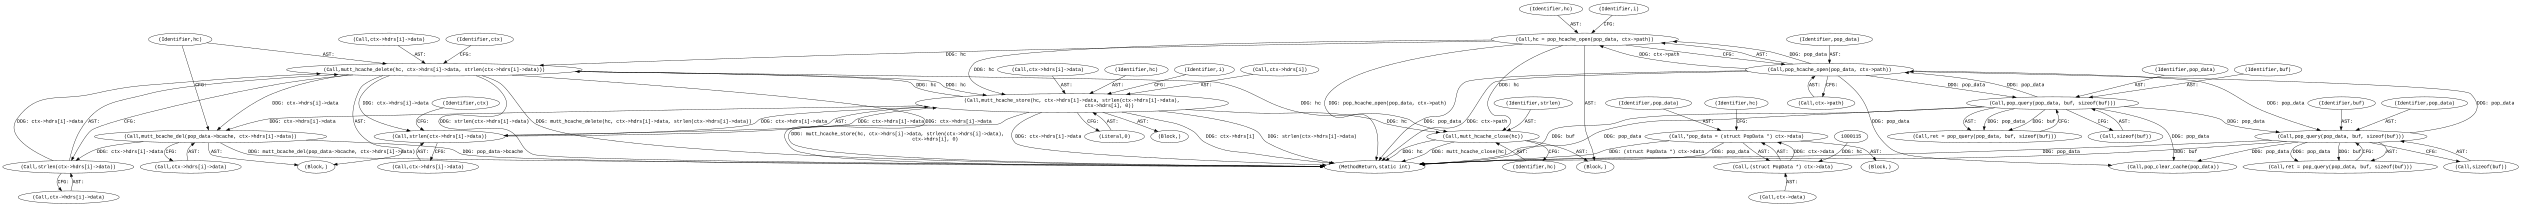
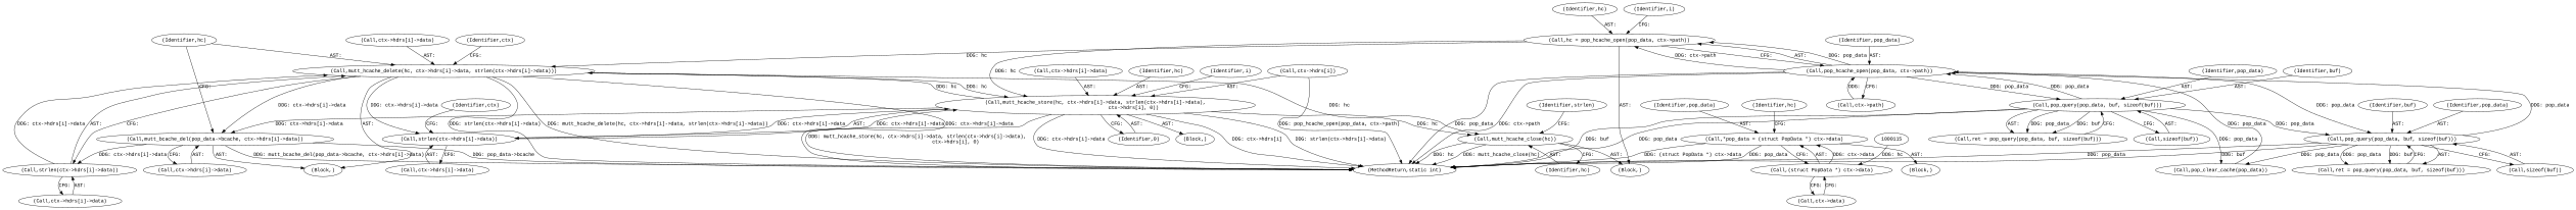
  digraph {
    fontname="Liberation Mono"
    node [fontname="Liberation Mono"]
    edge [fontname="Liberation Mono"]
    n1 [label="(Call,hc = pop_hcache_open(pop_data, ctx->path))"]
    n2 [label="(Call,pop_hcache_open(pop_data, ctx->path))"]
    n3 [label="(Call,mutt_hcache_delete(hc, ctx->hdrs[i]->data, strlen(ctx->hdrs[i]->data)))"]
    n4 [label="(Call,mutt_hcache_store(hc, ctx->hdrs[i]->data, strlen(ctx->hdrs[i]->data),\n                          ctx->hdrs[i], 0))"]
    n5 [label="(Call,mutt_hcache_close(hc))"]
    n6 [label="(Block,)"]
    n7 [label="(MethodReturn,static int)"]
    n8 [label="(Call,pop_query(pop_data, buf, sizeof(buf)))"]
    n9 [label="(Call,pop_query(pop_data, buf, sizeof(buf)))"]
    n10 [label="(Call,pop_clear_cache(pop_data))"]
    n11 [label="(Call,ctx->path)"]
    n12 [label="(Call,mutt_bcache_del(pop_data->bcache, ctx->hdrs[i]->data))"]
    n13 [label="(Call,strlen(ctx->hdrs[i]->data))"]
    n14 [label="(Call,strlen(ctx->hdrs[i]->data))"]
    n15 [label="(Block,)"]
-   n16 [label="(Literal,0)"]
+   n16 [label="(Identifier,0)"]
    n17 [label="(Block,)"]
    n18 [label="(Identifier,hc)"]
    n19 [label="(Call,ret = pop_query(pop_data, buf, sizeof(buf)))"]
    n20 [label="(Call,sizeof(buf))"]
    n21 [label="(Call,ret = pop_query(pop_data, buf, sizeof(buf)))"]
    n22 [label="(Call,sizeof(buf))"]
    n23 [label="(Call,*pop_data = (struct PopData *) ctx->data)"]
    n24 [label="(Call,(struct PopData *) ctx->data)"]
    n25 [label="(Block,)"]
    n26 [label="(Call,ctx->data)"]
    n27 [label="(Call,ctx->hdrs[i]->data)"]
    n28 [label="(Call,ctx->hdrs[i]->data)"]
    n29 [label="(Call,ctx->hdrs[i]->data)"]
    n30 [label="(Call,ctx->hdrs[i]->data)"]
    n31 [label="(Identifier,buf)"]
    n32 [label="(Identifier,i)"]
    n33 [label="(Call,ctx->hdrs[i]->data)"]
    n34 [label="(Identifier,ctx)"]
    n35 [label="(Identifier,hc)"]
    n36 [label="(Identifier,pop_data)"]
    n37 [label="(Identifier,hc)"]
    n38 [label="(Call,ctx->hdrs[i])"]
    n39 [label="(Identifier,pop_data)"]
    n40 [label="(Identifier,buf)"]
    n41 [label="(Identifier,pop_data)"]
    n42 [label="(Identifier,strlen)"]
    n43 [label="(Identifier,ctx)"]
    n44 [label="(Identifier,pop_data)"]
    n45 [label="(Identifier,hc)"]
    n46 [label="(Identifier,i)"]
    n47 [label="(Identifier,hc)"]
    1000115
    n1 -> n2 [label="CFG: "]
    n1 -> n3 [label="DDG: hc"]
    n1 -> n4 [label="DDG: hc"]
-   n1 -> n5 [label="DDG: hc"]
    n1 -> n6 [label="AST: "]
-   n1 -> n7 [label="DDG: pop_hcache_open(pop_data, ctx->path)"]
+   n38 -> n7 [label="DDG: pop_hcache_open(pop_data, ctx->path)"]
    n2 -> n1 [label="AST: "]
    n2 -> n1 [label="DDG: pop_data"]
    n2 -> n1 [label="DDG: ctx->path"]
    n2 -> n7 [label="DDG: pop_data"]
    n2 -> n7 [label="DDG: ctx->path"]
    n2 -> n8 [label="DDG: pop_data"]
    n2 -> n9 [label="DDG: pop_data"]
-   n2 -> n10 [label="DDG: pop_data"]
+   n10 -> n2 [label="DDG: pop_data"]
    n2 -> n11 [label="CFG: "]
    n3 -> n4 [label="DDG: hc"]
    n3 -> n5 [label="DDG: hc"]
    n3 -> n7 [label="DDG: ctx->hdrs[i]->data"]
    n3 -> n7 [label="DDG: strlen(ctx->hdrs[i]->data)"]
    n3 -> n7 [label="DDG: mutt_hcache_delete(hc, ctx->hdrs[i]->data, strlen(ctx->hdrs[i]->data))"]
    n3 -> n12 [label="DDG: ctx->hdrs[i]->data"]
    n3 -> n13 [label="CFG: "]
    n3 -> n14 [label="DDG: ctx->hdrs[i]->data"]
    n3 -> n15 [label="AST: "]
    n4 -> n3 [label="DDG: hc"]
    n4 -> n5 [label="DDG: hc"]
    n4 -> n7 [label="DDG: ctx->hdrs[i]"]
    n4 -> n7 [label="DDG: strlen(ctx->hdrs[i]->data)"]
    n4 -> n7 [label="DDG: mutt_hcache_store(hc, ctx->hdrs[i]->data, strlen(ctx->hdrs[i]->data),\n                          ctx->hdrs[i], 0)"]
    n4 -> n7 [label="DDG: ctx->hdrs[i]->data"]
    n4 -> n12 [label="DDG: ctx->hdrs[i]->data"]
    n4 -> n14 [label="DDG: ctx->hdrs[i]->data"]
    n4 -> n16 [label="CFG: "]
    n4 -> n17 [label="AST: "]
    n5 -> n6 [label="AST: "]
    n5 -> n7 [label="DDG: mutt_hcache_close(hc)"]
    n5 -> n7 [label="DDG: hc"]
    n5 -> n18 [label="CFG: "]
    n8 -> n2 [label="DDG: pop_data"]
    n8 -> n7 [label="DDG: pop_data"]
    n8 -> n7 [label="DDG: buf"]
    n8 -> n10 [label="DDG: pop_data"]
    n8 -> n19 [label="AST: "]
    n8 -> n19 [label="DDG: pop_data"]
    n8 -> n19 [label="DDG: buf"]
    n8 -> n20 [label="CFG: "]
    n9 -> n2 [label="DDG: pop_data"]
    n9 -> n7 [label="DDG: pop_data"]
    n9 -> n7 [label="DDG: buf"]
    n9 -> n8 [label="DDG: pop_data"]
    n9 -> n10 [label="DDG: pop_data"]
    n9 -> n21 [label="AST: "]
    n9 -> n21 [label="DDG: pop_data"]
    n9 -> n21 [label="DDG: buf"]
    n9 -> n22 [label="CFG: "]
-   n11 -> n2 [label="AST: "]
+   n11 -> n2 [label="DDG: "]
    n12 -> n7 [label="DDG: pop_data->bcache"]
    n12 -> n7 [label="DDG: mutt_bcache_del(pop_data->bcache, ctx->hdrs[i]->data)"]
    n12 -> n13 [label="DDG: ctx->hdrs[i]->data"]
    n12 -> n15 [label="AST: "]
    n12 -> n27 [label="CFG: "]
    n13 -> n3 [label="AST: "]
    n13 -> n3 [label="DDG: ctx->hdrs[i]->data"]
    n13 -> n28 [label="CFG: "]
    n14 -> n4 [label="AST: "]
    n14 -> n4 [label="DDG: ctx->hdrs[i]->data"]
    n14 -> n29 [label="CFG: "]
    n16 -> n4 [label="AST: "]
    n18 -> n5 [label="AST: "]
    n19 -> n8 [label="CFG: "]
    n20 -> n8 [label="AST: "]
    n21 -> n9 [label="CFG: "]
    n22 -> n9 [label="AST: "]
    n23 -> n7 [label="DDG: (struct PopData *) ctx->data"]
    n23 -> n7 [label="DDG: pop_data"]
-   n23 -> n24 [label="AST: "]
+   n23 -> n24 [label="CFG: "]
    n23 -> n25 [label="AST: "]
    n24 -> n23 [label="AST: "]
    n24 -> n23 [label="DDG: ctx->data"]
-   n26 -> n24 [label="AST: "]
+   n24 -> n26 [label="CFG: "]
+   n26 -> n24 [label="CFG: "]
    n27 -> n12 [label="AST: "]
    n28 -> n13 [label="AST: "]
    n29 -> n14 [label="AST: "]
    n30 -> n3 [label="AST: "]
    n31 -> n9 [label="AST: "]
    n32 -> n4 [label="CFG: "]
    n33 -> n4 [label="AST: "]
    n34 -> n3 [label="CFG: "]
    n35 -> n1 [label="AST: "]
    n36 -> n9 [label="AST: "]
    n37 -> n23 [label="CFG: "]
    n38 -> n4 [label="AST: "]
    n39 -> n2 [label="AST: "]
    n40 -> n8 [label="AST: "]
    n41 -> n8 [label="AST: "]
-   n42 -> n5 [label="AST: "]
+   n42 -> n5 [label="CFG: "]
    n43 -> n14 [label="CFG: "]
    n44 -> n23 [label="AST: "]
    n45 -> n3 [label="AST: "]
    n45 -> n12 [label="CFG: "]
    n46 -> n1 [label="CFG: "]
    n47 -> n4 [label="AST: "]
    1000115 -> n24 [label="DDG: hc"]
  }
